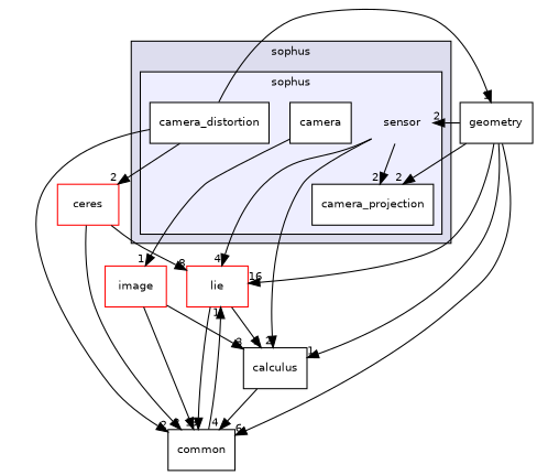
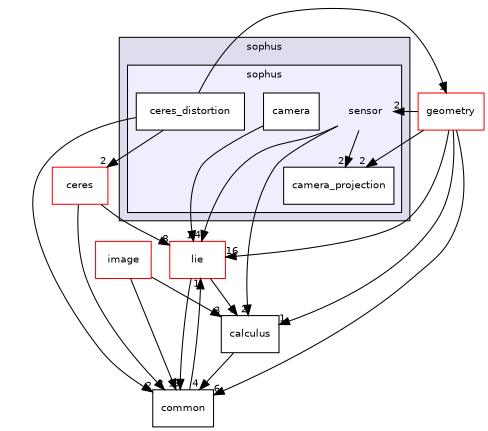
  digraph {
    compound=true
    node [fontname=Helvetica fontsize=10 shape=box color=red fillcolor=white style=filled]
    edge [headlabel=2 labeldistance=1.5 labelfontname=Helvetica labelfontsize=10]
    n1 [label=sensor shape=plaintext color="" fillcolor="" style=""]
-   n2 [color=black label=camera_distortion]
+   n2 [color=black label=ceres_distortion]
    n3 [color=black label=camera_projection]
    n4 [color=black label=camera]
    n5 [label=lie]
    n6 [label=calculus color="" fillcolor="" style=""]
-   n7 [color=black label=geometry]
+   n7 [label=geometry]
    n8 [label=common color="" fillcolor="" style=""]
    n9 [label=ceres]
    n10 [label=image]
    subgraph cluster_1 {
      bgcolor="#ddddee"
      fontname=Helvetica
      fontsize=10
      label=sophus
      pencolor=black
      subgraph cluster_2 {
        bgcolor="#eeeeff"
        fontname=Helvetica
        fontsize=10
        label=sophus
        pencolor=black
        n1
        n2
        n3
        n4
      }
    }
    n1 -> n3
    n1 -> n5 [headlabel=4]
    n1 -> n6
    n2 -> n7 [headlabel=1]
    n2 -> n8
    n2 -> n9
-   n4 -> n10 [headlabel=1]
+   n4 -> n5 [headlabel=1]
    n5 -> n6
    n5 -> n8 [headlabel=8]
    n6 -> n8 [headlabel=4]
    n7 -> n1
    n7 -> n3
    n7 -> n5 [headlabel=16]
    n7 -> n6 [headlabel=1]
    n7 -> n8 [headlabel=6]
    n8 -> n5 [headlabel=1]
    n9 -> n5 [headlabel=8]
    n9 -> n8
    n10 -> n6 [headlabel=3]
    n10 -> n8 [headlabel=5]
  }
